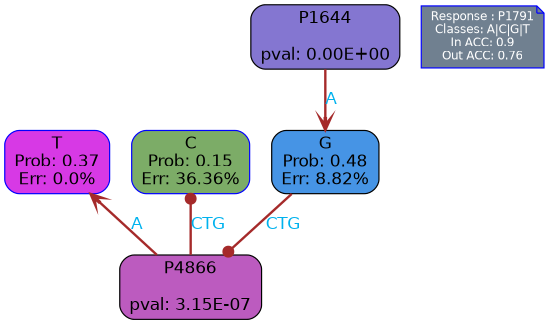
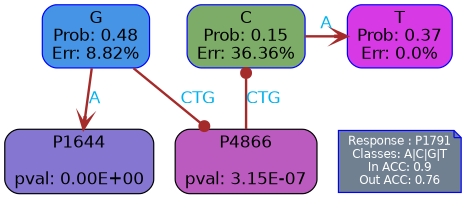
  digraph {
    ranksep=equally
    splines=polylines
    node [color=black fontname=helvetica shape=box style="filled, rounded"]
    edge [arrowhead=dot color=brown fontcolor=deepskyblue2 fontname=helvetica style=bold]
-   n1 [fillcolor="#4694e5" label="G\nProb: 0.48\nErr: 8.82%"]
+   n1 [color=blue fillcolor="#4694e5" label="G\nProb: 0.48\nErr: 8.82%"]
    n2 [color=blue fillcolor="#d739e5" label="T\nProb: 0.37\nErr: 0.0%"]
    n3 [color=blue fillcolor="#7cac67" label="C\nProb: 0.15\nErr: 36.36%"]
    n4 [align=left color=blue fillcolor=slategray fontcolor=white fontsize=10 label="Response : P1791\nClasses: A|C|G|T\nIn ACC: 0.9\nOut ACC: 0.76\n" shape=note style=filled]
    n5 [fillcolor="#8476d1" label="P1644\n\npval: 0.00E+00"]
    n6 [fillcolor="#bc5bbf" label="P4866\n\npval: 3.15E-07"]
    subgraph sub_1 {
      rank=same
      n1
      n2
      n3
    }
    subgraph sub_2 {
      rank=same
      n4
      n5
    }
    n1 -> n6 [label=CTG]
-   n5 -> n1 [arrowhead=vee label=A]
-   n6 -> n2 [arrowhead=vee label=A]
+   n1 -> n5 [arrowhead=vee label=A]
+   n3 -> n2 [arrowhead=vee label=A]
    n6 -> n3 [label=CTG]
  }
